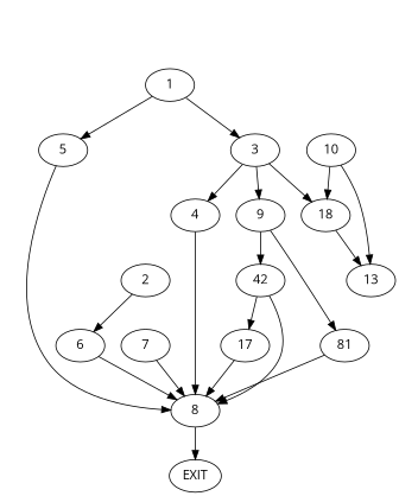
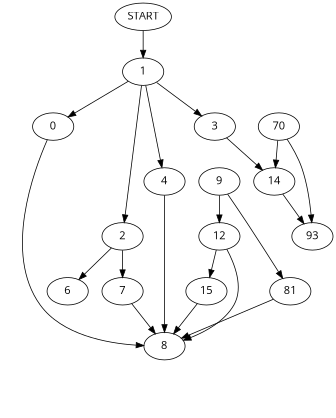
  digraph {
    fontname="Open Sans"
    node [fontname="Open Sans"]
    edge [fontname="Open Sans"]
+   n1 [label=START]
    1
    2
    3
    4
-   5
-   n7 [label=EXIT]
+   5 [label=0]
    6
    7
    9
-   14 [label=18]
+   14
    8
    n13 [label=81]
-   12 [label=42]
-   10
-   13
-   15 [label=17]
+   12
+   10 [label=70]
+   13 [label=93]
+   15
+   n1 -> 1
+   1 -> 2
    1 -> 3
-   3 -> 4
+   1 -> 4
    1 -> 5
    2 -> 6
-   3 -> 9
+   2 -> 7
    3 -> 14
    4 -> 8
    5 -> 8
-   6 -> 8
    7 -> 8
    9 -> n13
    9 -> 12
    14 -> 13
-   8 -> n7
    n13 -> 8
    12 -> 8
    12 -> 15
    10 -> 14
    10 -> 13
    15 -> 8
  }
